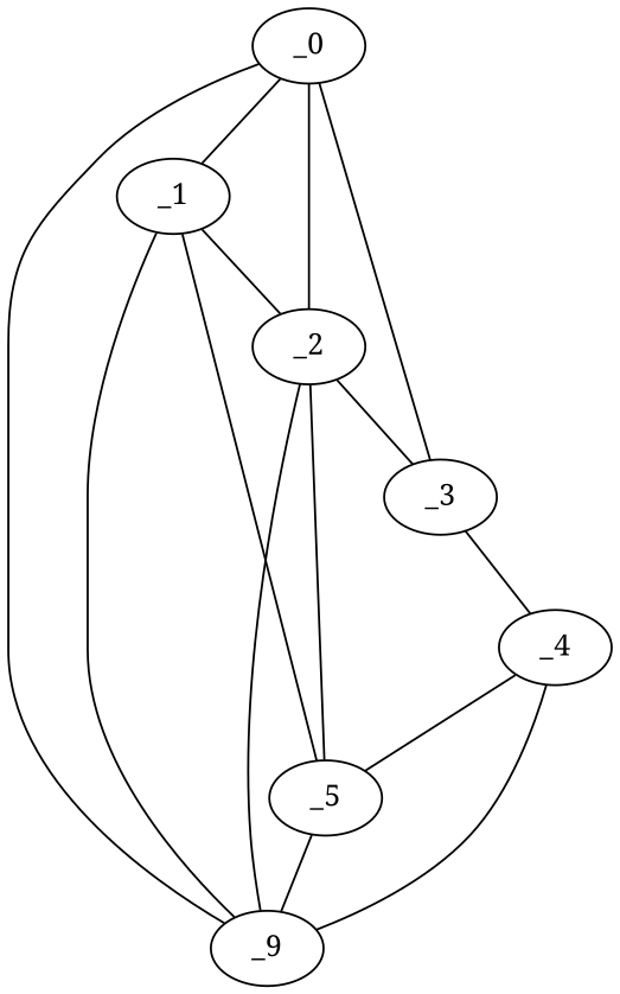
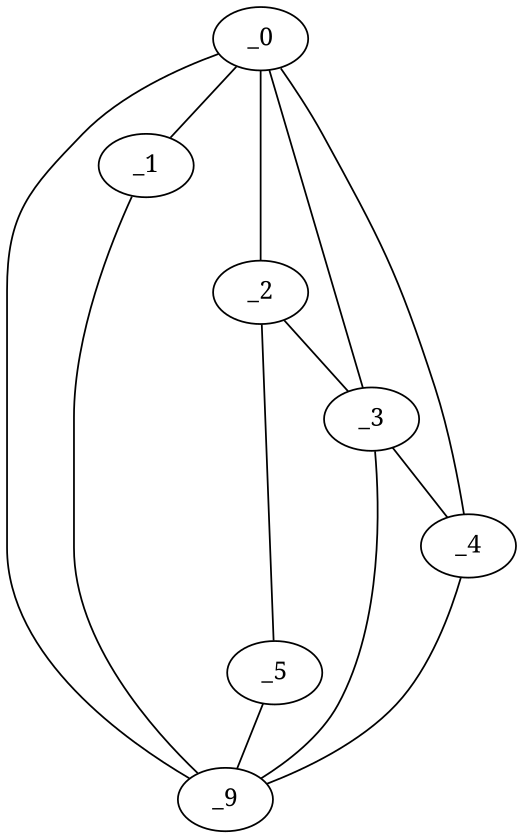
  graph {
    fontname="Noto Serif"
    node [fontname="Noto Serif"]
    edge [fontname="Noto Serif" valence=1]
    _0 [x=73 y=64]
    _1 [x=80 y=12]
    _2 [x=84 y=22]
    _3 [x=87 y=28]
    n5 [label=_9 x=99 y=17]
    _5 [x=91 y=15]
    _4 [x=89 y=25]
    _0 -- _1
    _0 -- _2 [valence=2]
    _0 -- _3
    _0 -- n5
-   _1 -- _2 [valence=2]
    _1 -- n5
-   _1 -- _5
    _2 -- _3 [valence=2]
    _2 -- _5
-   _2 -- n5 [valence=2]
+   _3 -- n5 [valence=2]
    _3 -- _4
    _5 -- n5 [valence=2]
    _4 -- n5
-   _4 -- _5 [valence=2]
+   _4 -- _0 [valence=2]
  }
